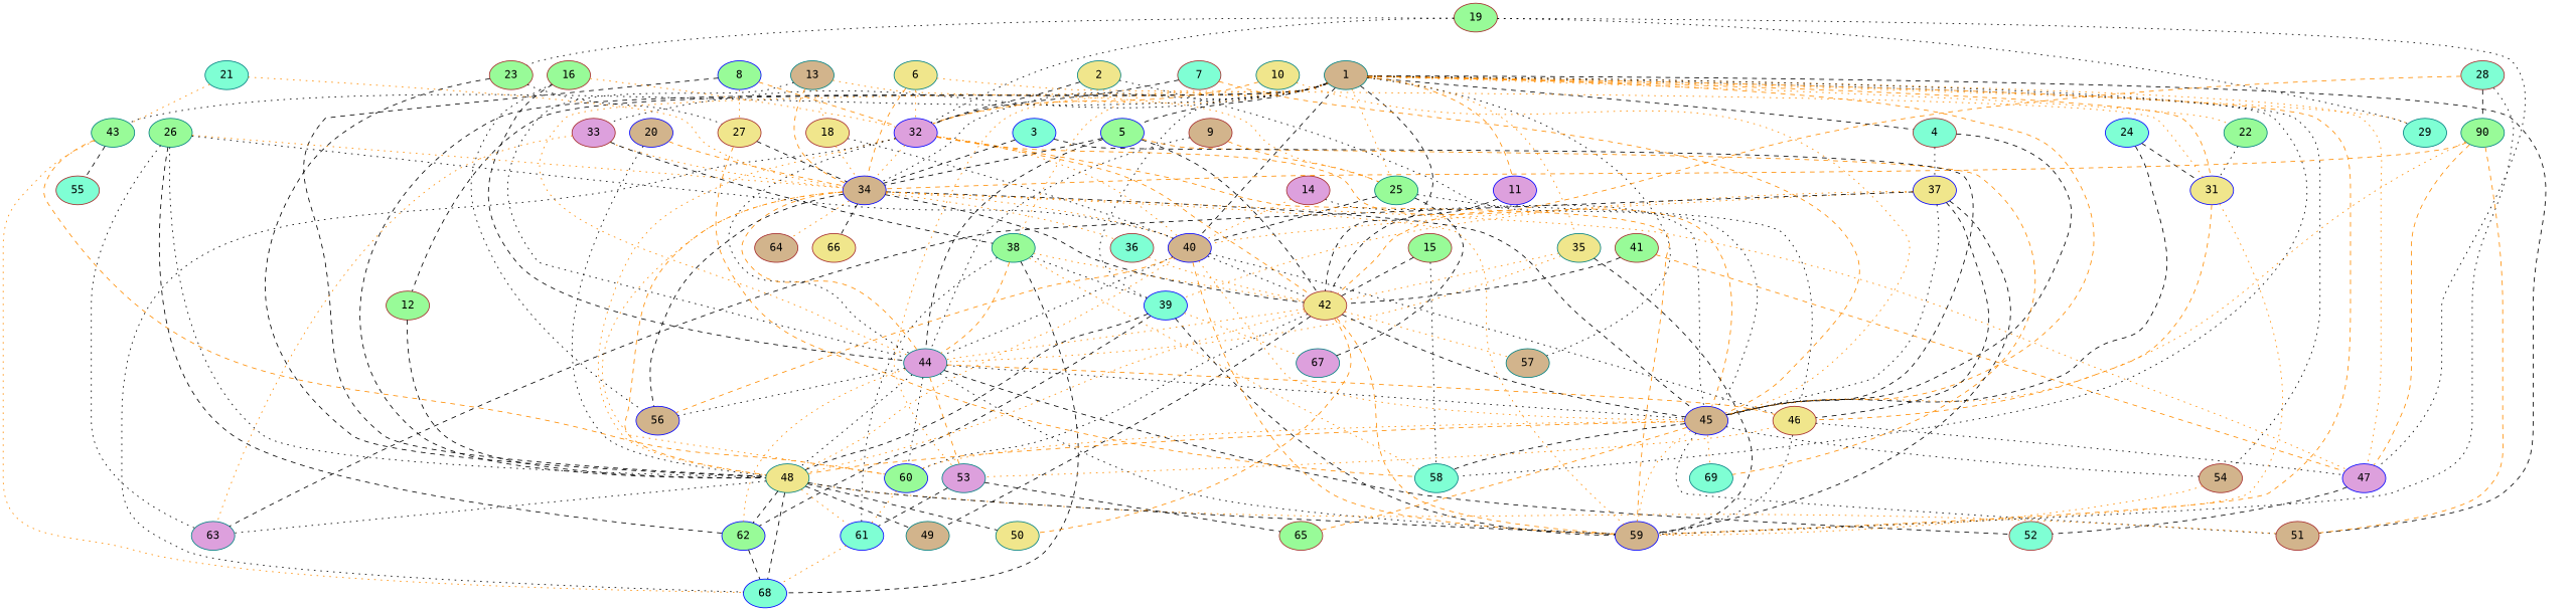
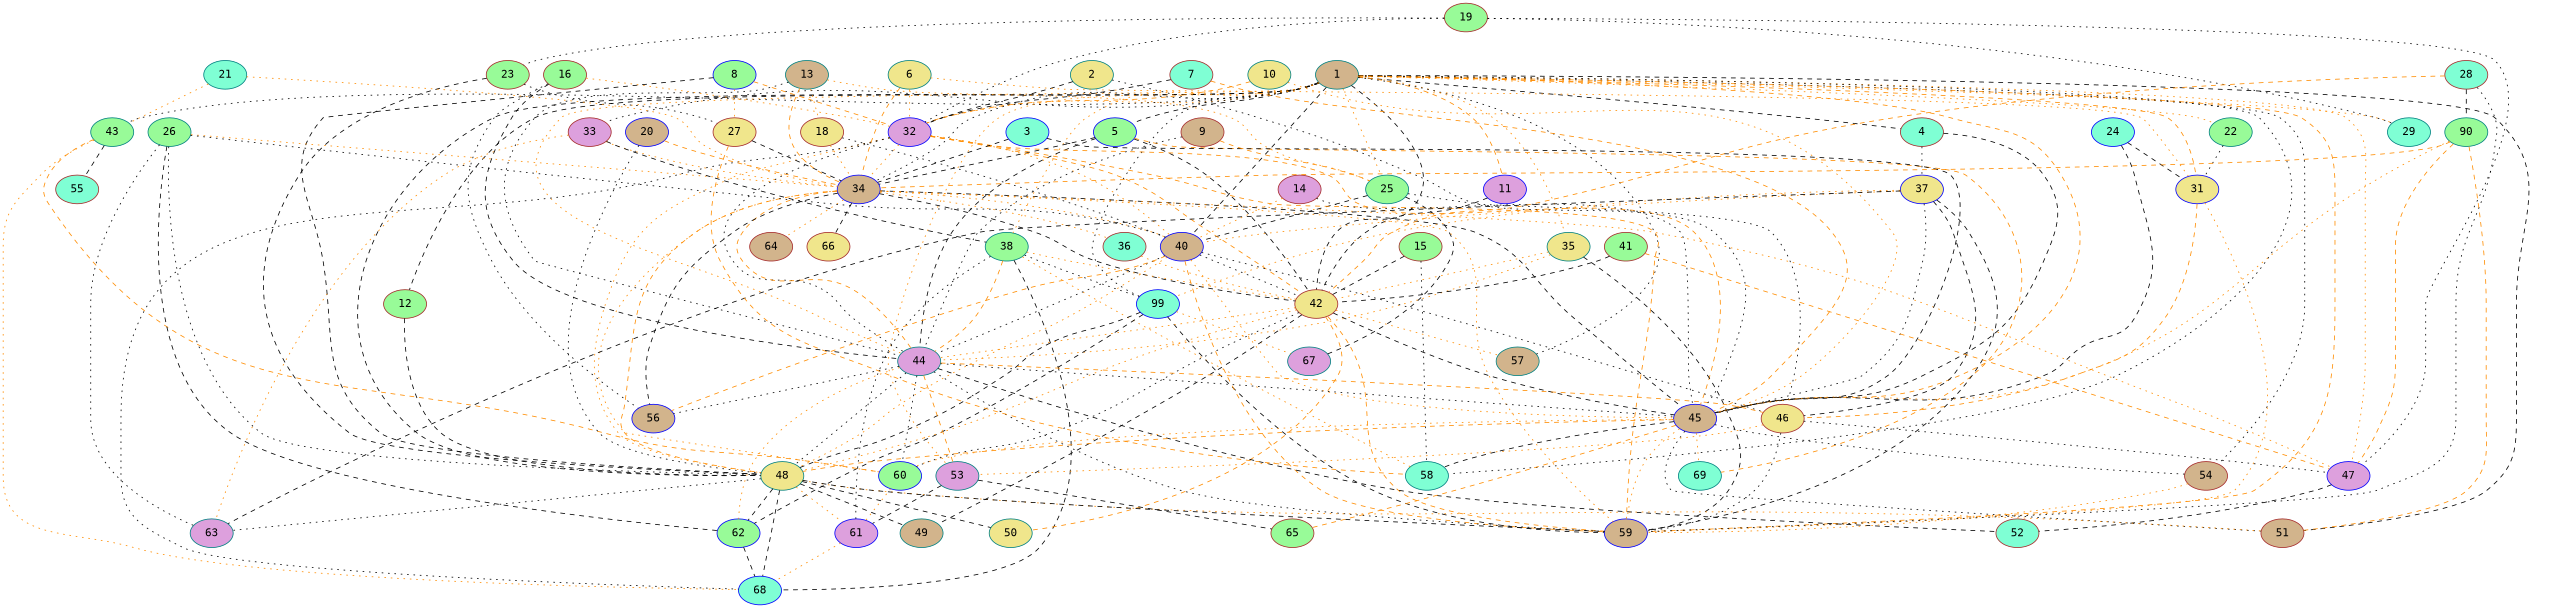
  graph {
    fontname="DejaVu Sans Mono"
    node [color=teal fillcolor=palegreen fontname="DejaVu Sans Mono" style=filled]
    edge [color=black fontname="DejaVu Sans Mono" style=dotted weight=1.0]
    1 [fillcolor=tan]
    4 [color=brown fillcolor=aquamarine]
    5 [color=blue]
    11 [color=blue fillcolor=plum]
    12 [color=brown]
    22
    25
    29 [fillcolor=aquamarine]
    31 [color=blue fillcolor=khaki]
    32 [color=blue fillcolor=plum]
    33 [color=brown fillcolor=plum]
    34 [color=blue fillcolor=tan]
    35 [fillcolor=khaki]
    38
-   39 [color=blue fillcolor=aquamarine]
+   39 [color=blue fillcolor=aquamarine label=99]
    40 [color=blue fillcolor=tan]
    42 [color=brown fillcolor=khaki]
    43
    44 [fillcolor=plum]
    45 [color=blue fillcolor=tan]
    47 [color=blue fillcolor=plum]
    48 [fillcolor=khaki]
    51 [color=brown fillcolor=tan]
    53 [fillcolor=plum]
    54 [color=brown fillcolor=tan]
    57 [fillcolor=tan]
    58 [fillcolor=aquamarine]
    59 [color=blue fillcolor=tan]
    37 [color=blue fillcolor=khaki]
    69 [fillcolor=aquamarine]
    46 [color=brown fillcolor=khaki]
    67 [fillcolor=plum]
    68 [color=blue fillcolor=aquamarine]
    63 [fillcolor=plum]
    56 [color=blue fillcolor=tan]
    36 [color=brown fillcolor=aquamarine]
    60 [color=blue]
    64 [color=brown fillcolor=tan]
    66 [color=brown fillcolor=khaki]
-   61 [color=blue fillcolor=aquamarine]
+   61 [color=blue fillcolor=plum]
    62 [color=blue]
    49 [fillcolor=tan]
    50 [fillcolor=khaki]
    55 [color=brown fillcolor=aquamarine]
    52 [color=brown fillcolor=aquamarine]
    65 [color=brown]
    2 [fillcolor=khaki]
    3 [color=blue fillcolor=aquamarine]
    6 [fillcolor=khaki]
    7 [color=brown fillcolor=aquamarine]
    8 [color=blue]
    27 [color=brown fillcolor=khaki]
    9 [color=brown fillcolor=tan]
    10 [fillcolor=khaki]
    13 [fillcolor=tan]
    18 [color=brown fillcolor=khaki]
    14 [color=brown fillcolor=plum]
    15 [color=brown]
    16 [color=brown]
    19 [color=brown]
    23 [color=brown]
    20 [color=blue fillcolor=tan]
    21 [fillcolor=aquamarine]
    24 [color=blue fillcolor=aquamarine]
    26
    28 [color=brown fillcolor=aquamarine]
    n67 [label=90]
    41 [color=brown]
    1 -- 4 [style=dashed]
    1 -- 5 [style=dashed]
    1 -- 11 [color=darkorange style=dashed]
    1 -- 12 [style=dashed]
    1 -- 22 [color=darkorange]
    1 -- 25 [color=darkorange]
    1 -- 29 [color=darkorange weight=2.0]
    1 -- 31 [color=darkorange style=dashed]
    1 -- 32 [color=darkorange weight=2.0]
    1 -- 33
    1 -- 34 [weight=3.0]
    1 -- 35 [color=darkorange]
    1 -- 38 [color=darkorange]
    1 -- 39
    1 -- 40 [style=dashed weight=2.0]
    1 -- 42 [style=dashed weight=3.0]
    1 -- 43 [weight=3.0]
    1 -- 44 [color=darkorange weight=2.0]
    1 -- 45 [color=darkorange style=dashed weight=3.0]
    1 -- 47 [color=darkorange]
    1 -- 48 [style=dashed weight=3.0]
    1 -- 51 [style=dashed]
    1 -- 53 [color=darkorange weight=3.0]
    1 -- 54 [weight=2.0]
    1 -- 57
    1 -- 58
    1 -- 59 [color=darkorange style=dashed weight=2.0]
    4 -- 45 [style=dashed]
    4 -- 37
    5 -- 34 [style=dashed]
    5 -- 42 [style=dashed]
    5 -- 44 [style=dashed]
    5 -- 69 [color=darkorange style=dashed]
    11 -- 42 [style=dashed]
    12 -- 48 [style=dashed]
    22 -- 31
    25 -- 40 [style=dashed]
    25 -- 46
    25 -- 67 [style=dashed]
    31 -- 59 [color=darkorange]
    31 -- 46 [color=darkorange style=dashed]
    32 -- 34 [color=darkorange weight=2.0]
    32 -- 40 [color=darkorange]
    32 -- 42 [color=darkorange style=dashed]
    32 -- 44
    32 -- 45 [color=darkorange style=dashed]
    32 -- 48 [color=darkorange]
    32 -- 59 [color=darkorange style=dashed]
    32 -- 68
    33 -- 34 [color=darkorange]
    33 -- 38 [style=dashed]
    33 -- 63 [color=darkorange]
    34 -- 40 [color=darkorange]
    34 -- 42 [style=dashed]
    34 -- 44 [color=darkorange style=dashed]
    34 -- 45 [style=dashed]
    34 -- 47 [color=darkorange weight=2.0]
    34 -- 48 [color=darkorange style=dashed weight=2.0]
    34 -- 59 [color=darkorange]
    34 -- 56 [style=dashed]
    34 -- 36 [color=darkorange]
    34 -- 60 [color=darkorange]
    34 -- 64 [color=darkorange]
    34 -- 66 [style=dashed]
    35 -- 42 [color=darkorange weight=2.0]
    35 -- 44 [color=darkorange]
    35 -- 59 [style=dashed]
    38 -- 39
    38 -- 42 [color=darkorange]
    38 -- 44 [color=darkorange style=dashed]
    38 -- 58 [color=darkorange]
    38 -- 68 [style=dashed]
    38 -- 61
    39 -- 48 [style=dashed]
    39 -- 59 [style=dashed]
    39 -- 67 [color=darkorange]
    39 -- 62 [style=dashed]
    40 -- 42
    40 -- 44
    40 -- 45 [color=darkorange]
    40 -- 48 [color=darkorange]
    40 -- 59 [color=darkorange style=dashed]
    40 -- 46
    40 -- 56 [color=darkorange style=dashed]
    42 -- 44 [color=darkorange]
    42 -- 45 [style=dashed]
    42 -- 48 [color=darkorange]
    42 -- 57 [color=darkorange]
    42 -- 59 [color=darkorange style=dashed]
    42 -- 60
    42 -- 49 [style=dashed]
    42 -- 50 [color=darkorange style=dashed]
    43 -- 68 [color=darkorange]
    43 -- 60 [color=darkorange style=dashed]
    43 -- 55 [style=dashed]
    44 -- 45
    44 -- 48
    44 -- 53 [color=darkorange style=dashed]
    44 -- 59
    44 -- 46 [color=darkorange style=dashed weight=3.0]
    44 -- 56
    44 -- 60
    44 -- 62 [color=darkorange]
    44 -- 52 [style=dashed]
    45 -- 48 [color=darkorange style=dashed]
    45 -- 51
    45 -- 54
    45 -- 58 [style=dashed]
    45 -- 59 [color=darkorange]
    45 -- 69 [color=darkorange]
    45 -- 60 [color=darkorange weight=2.0]
    45 -- 65 [color=darkorange style=dashed]
    47 -- 52 [style=dashed]
    48 -- 51 [color=darkorange]
    48 -- 59 [style=dashed weight=2.0]
    48 -- 68 [style=dashed]
    48 -- 63
    48 -- 61 [color=darkorange]
    48 -- 62 [style=dashed]
    48 -- 49 [style=dashed]
    48 -- 50 [style=dashed]
    53 -- 61 [style=dashed]
    53 -- 65 [style=dashed]
    54 -- 59 [color=darkorange]
    37 -- 39 [color=darkorange]
    37 -- 40 [color=darkorange]
    37 -- 45
    37 -- 59 [style=dashed]
    37 -- 46 [style=dashed]
    37 -- 63 [style=dashed]
    46 -- 47
    46 -- 53 [color=darkorange]
    46 -- 59
    36 -- 42 [color=darkorange]
    60 -- 61 [color=darkorange]
    61 -- 68 [color=darkorange]
    62 -- 68 [style=dashed]
    2 -- 32 [style=dashed]
    2 -- 45
    3 -- 34 [style=dashed]
    3 -- 45 [style=dashed]
    6 -- 31 [color=darkorange]
    6 -- 32 [color=darkorange]
    6 -- 34 [color=darkorange style=dashed]
    7 -- 32 [style=dashed]
    7 -- 45 [color=darkorange style=dashed]
    8 -- 32 [color=darkorange style=dashed]
    8 -- 48 [style=dashed]
    8 -- 27 [color=darkorange]
    27 -- 34 [style=dashed]
    27 -- 58 [color=darkorange style=dashed]
    9 -- 25 [color=darkorange style=dashed]
    9 -- 44
    10 -- 32 [color=darkorange style=dashed]
    10 -- 45 [color=darkorange]
    13 -- 25 [color=darkorange]
    13 -- 34 [color=darkorange style=dashed]
    13 -- 44
    13 -- 18 [color=darkorange]
    18 -- 34 [color=darkorange]
    18 -- 40
    14 -- 40 [color=darkorange]
    14 -- 45
    15 -- 42 [style=dashed]
    15 -- 58
    16 -- 32 [color=darkorange]
    16 -- 44 [style=dashed]
    16 -- 56
    19 -- 29
    19 -- 32
    19 -- 47
    19 -- 23
    23 -- 48 [style=dashed]
    23 -- 27
    20 -- 34 [color=darkorange style=dashed]
    20 -- 48
    21 -- 34 [color=darkorange]
    21 -- 43 [color=darkorange]
    24 -- 31 [style=dashed]
    24 -- 45 [style=dashed]
    26 -- 34 [color=darkorange]
    26 -- 40
    26 -- 48
    26 -- 63
    26 -- 62 [style=dashed]
    28 -- 42 [color=darkorange style=dashed]
    28 -- 59
    28 -- n67 [style=dashed]
    n67 -- 34 [color=darkorange style=dashed]
    n67 -- 45 [color=darkorange]
    n67 -- 47 [color=darkorange style=dashed]
    n67 -- 51 [color=darkorange style=dashed]
    41 -- 42 [style=dashed]
    41 -- 47 [color=darkorange style=dashed]
  }
